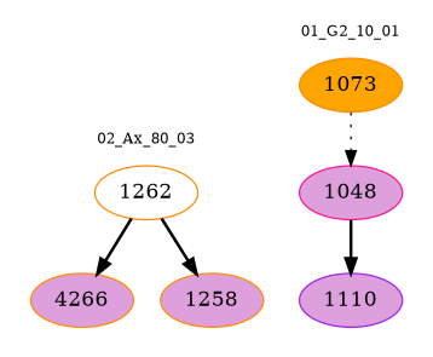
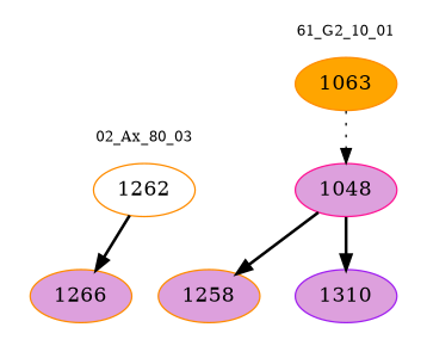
  digraph {
    fontname="DejaVu Serif"
    node [color=darkorange fillcolor=plum fontname="DejaVu Serif" style=filled]
    edge [color=black fontname="DejaVu Serif" style=bold]
    n1 [fillcolor=white label=1262]
    n2 [label=1258]
-   n3 [label=4266]
-   n4 [fillcolor=orange label=1073]
+   n3 [label=1266]
+   n4 [fillcolor=orange label=1063]
    n5 [color=deeppink label=1048]
-   n6 [color=purple label=1110]
+   n6 [color=purple label=1310]
    subgraph cluster_1 {
      color=white
      fontsize=10
      label="02_Ax_80_03"
      n1
      n2
      n3
    }
    subgraph cluster_2 {
      color=white
      fontsize=10
-     label="01_G2_10_01"
+     label="61_G2_10_01"
      n4
      n5
      n6
    }
-   n1 -> n2
+   n5 -> n2
    n1 -> n3
    n4 -> n5 [style=dotted]
    n5 -> n6
  }
